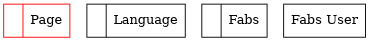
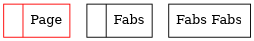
  digraph {
    node [shape=record]
    n1 [color=red label="<f0>  |<f1> Page "]
-   n2 [label="<f0>  |<f1> Language "]
    n3 [label="<f0>  |<f1> Fabs "]
-   n4 [label="Fabs User" shape=box]
+   n4 [label="Fabs Fabs" shape=box]
  }
